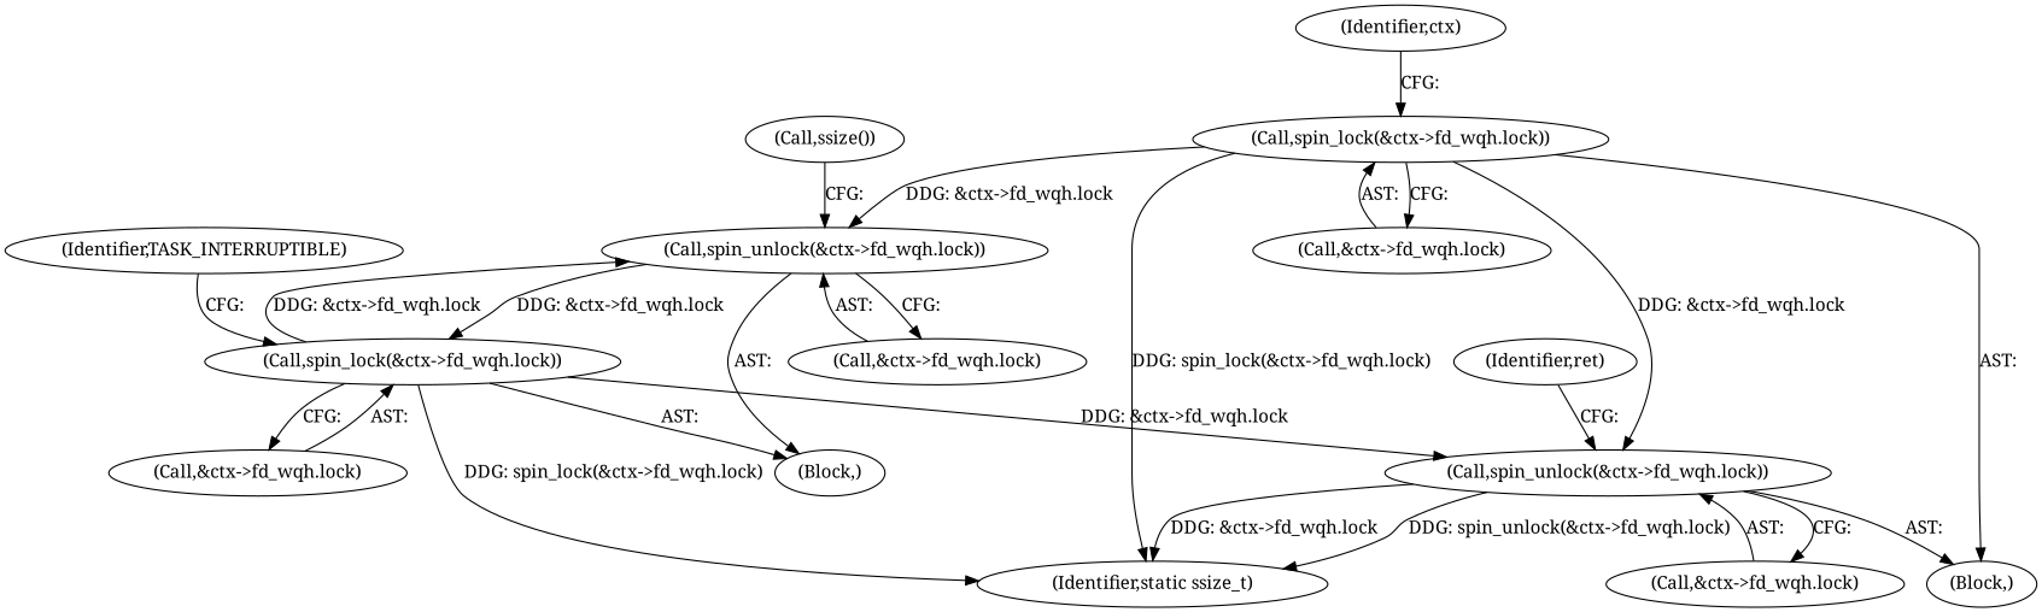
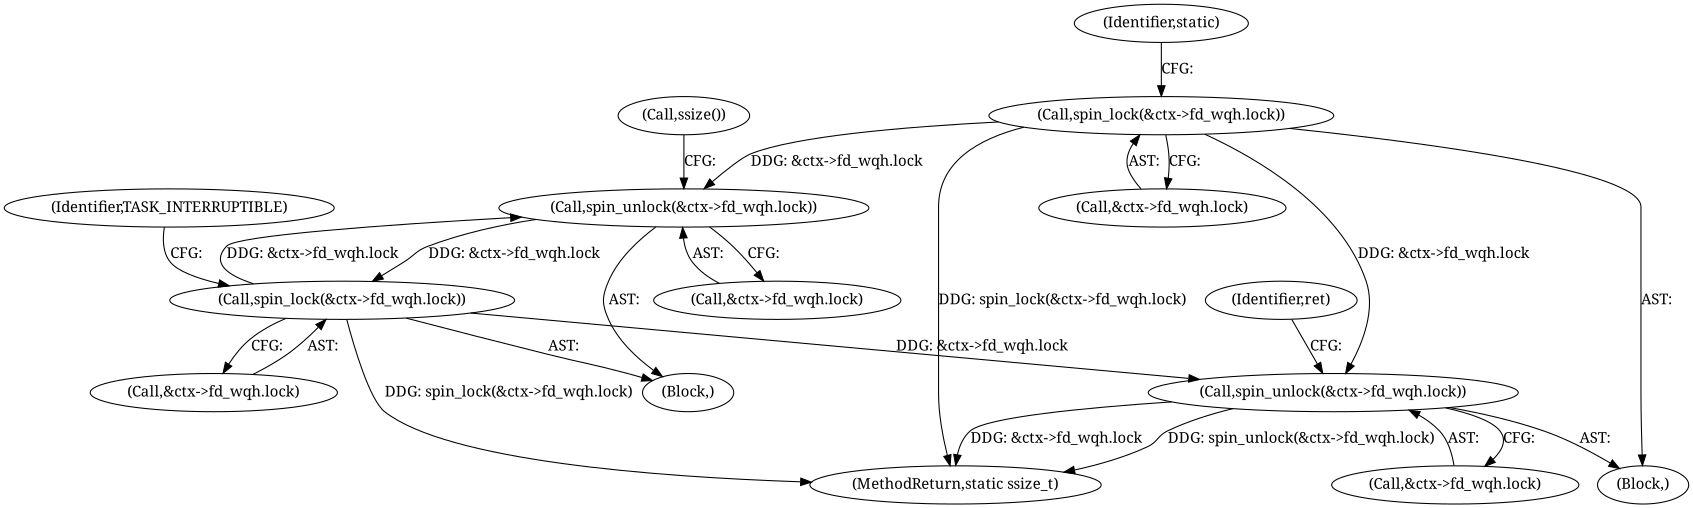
  digraph {
    fontname="Noto Serif"
    node [fontname="Noto Serif"]
    edge [fontname="Noto Serif"]
    n1 [label="(Call,spin_unlock(&ctx->fd_wqh.lock))"]
    n2 [label="(Call,spin_lock(&ctx->fd_wqh.lock))"]
    n3 [label="(Call,&ctx->fd_wqh.lock)"]
    n4 [label="(Block,)"]
    n5 [label="(Call,spin_unlock(&ctx->fd_wqh.lock))"]
-   n6 [label="(Identifier,static ssize_t)"]
+   n6 [label="(MethodReturn,static ssize_t)"]
    n7 [label="(Call,&ctx->fd_wqh.lock)"]
    n8 [label="(Call,spin_lock(&ctx->fd_wqh.lock))"]
    n9 [label="(Block,)"]
    n10 [label="(Call,&ctx->fd_wqh.lock)"]
    n11 [label="(Call,&ctx->fd_wqh.lock)"]
    n12 [label="(Call,ssize())"]
-   n13 [label="(Identifier,ctx)"]
+   n13 [label="(Identifier,static)"]
    n14 [label="(Identifier,ret)"]
    n15 [label="(Identifier,TASK_INTERRUPTIBLE)"]
    n1 -> n2 [label="DDG: &ctx->fd_wqh.lock"]
    n1 -> n3 [label="CFG: "]
    n1 -> n4 [label="AST: "]
    n2 -> n1 [label="DDG: &ctx->fd_wqh.lock"]
    n2 -> n4 [label="AST: "]
    n2 -> n5 [label="DDG: &ctx->fd_wqh.lock"]
    n2 -> n6 [label="DDG: spin_lock(&ctx->fd_wqh.lock)"]
    n2 -> n7 [label="CFG: "]
    n3 -> n1 [label="AST: "]
    n5 -> n6 [label="DDG: spin_unlock(&ctx->fd_wqh.lock)"]
    n5 -> n6 [label="DDG: &ctx->fd_wqh.lock"]
    n5 -> n9 [label="AST: "]
    n5 -> n11 [label="CFG: "]
    n7 -> n2 [label="AST: "]
    n8 -> n1 [label="DDG: &ctx->fd_wqh.lock"]
    n8 -> n5 [label="DDG: &ctx->fd_wqh.lock"]
    n8 -> n6 [label="DDG: spin_lock(&ctx->fd_wqh.lock)"]
    n8 -> n9 [label="AST: "]
    n8 -> n10 [label="CFG: "]
    n10 -> n8 [label="AST: "]
    n11 -> n5 [label="AST: "]
    n12 -> n1 [label="CFG: "]
    n13 -> n8 [label="CFG: "]
    n14 -> n5 [label="CFG: "]
    n15 -> n2 [label="CFG: "]
  }
